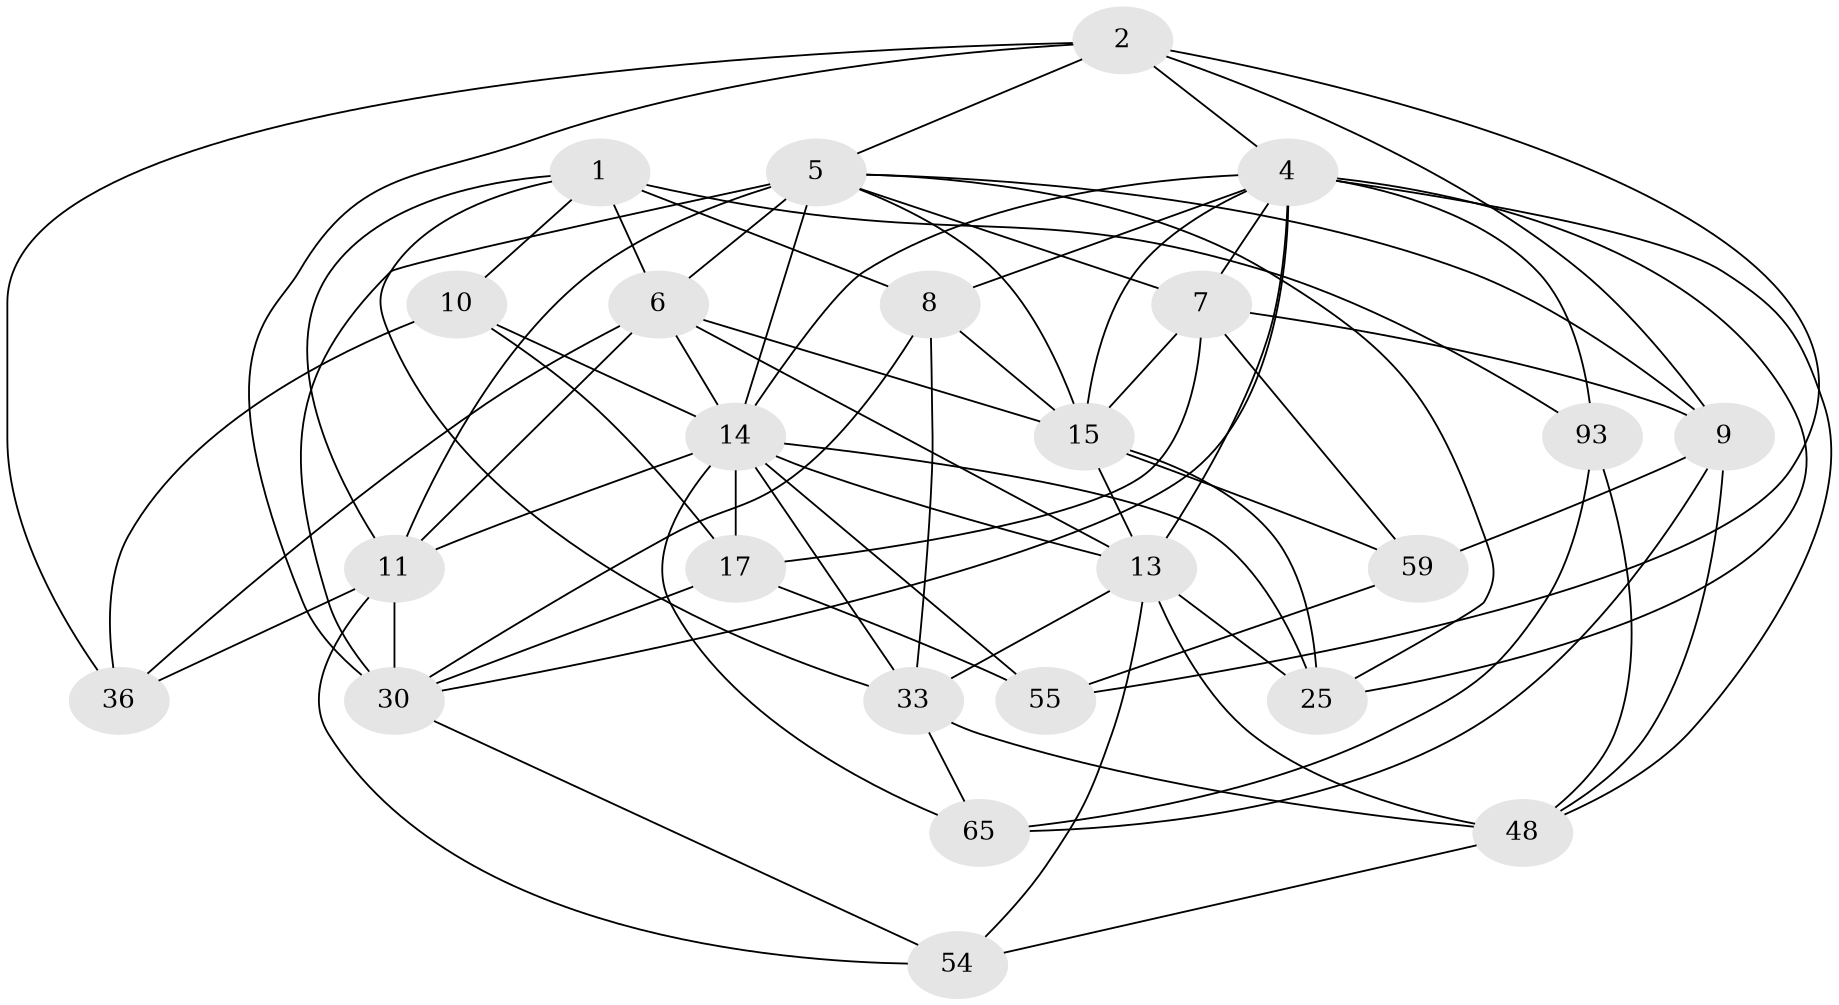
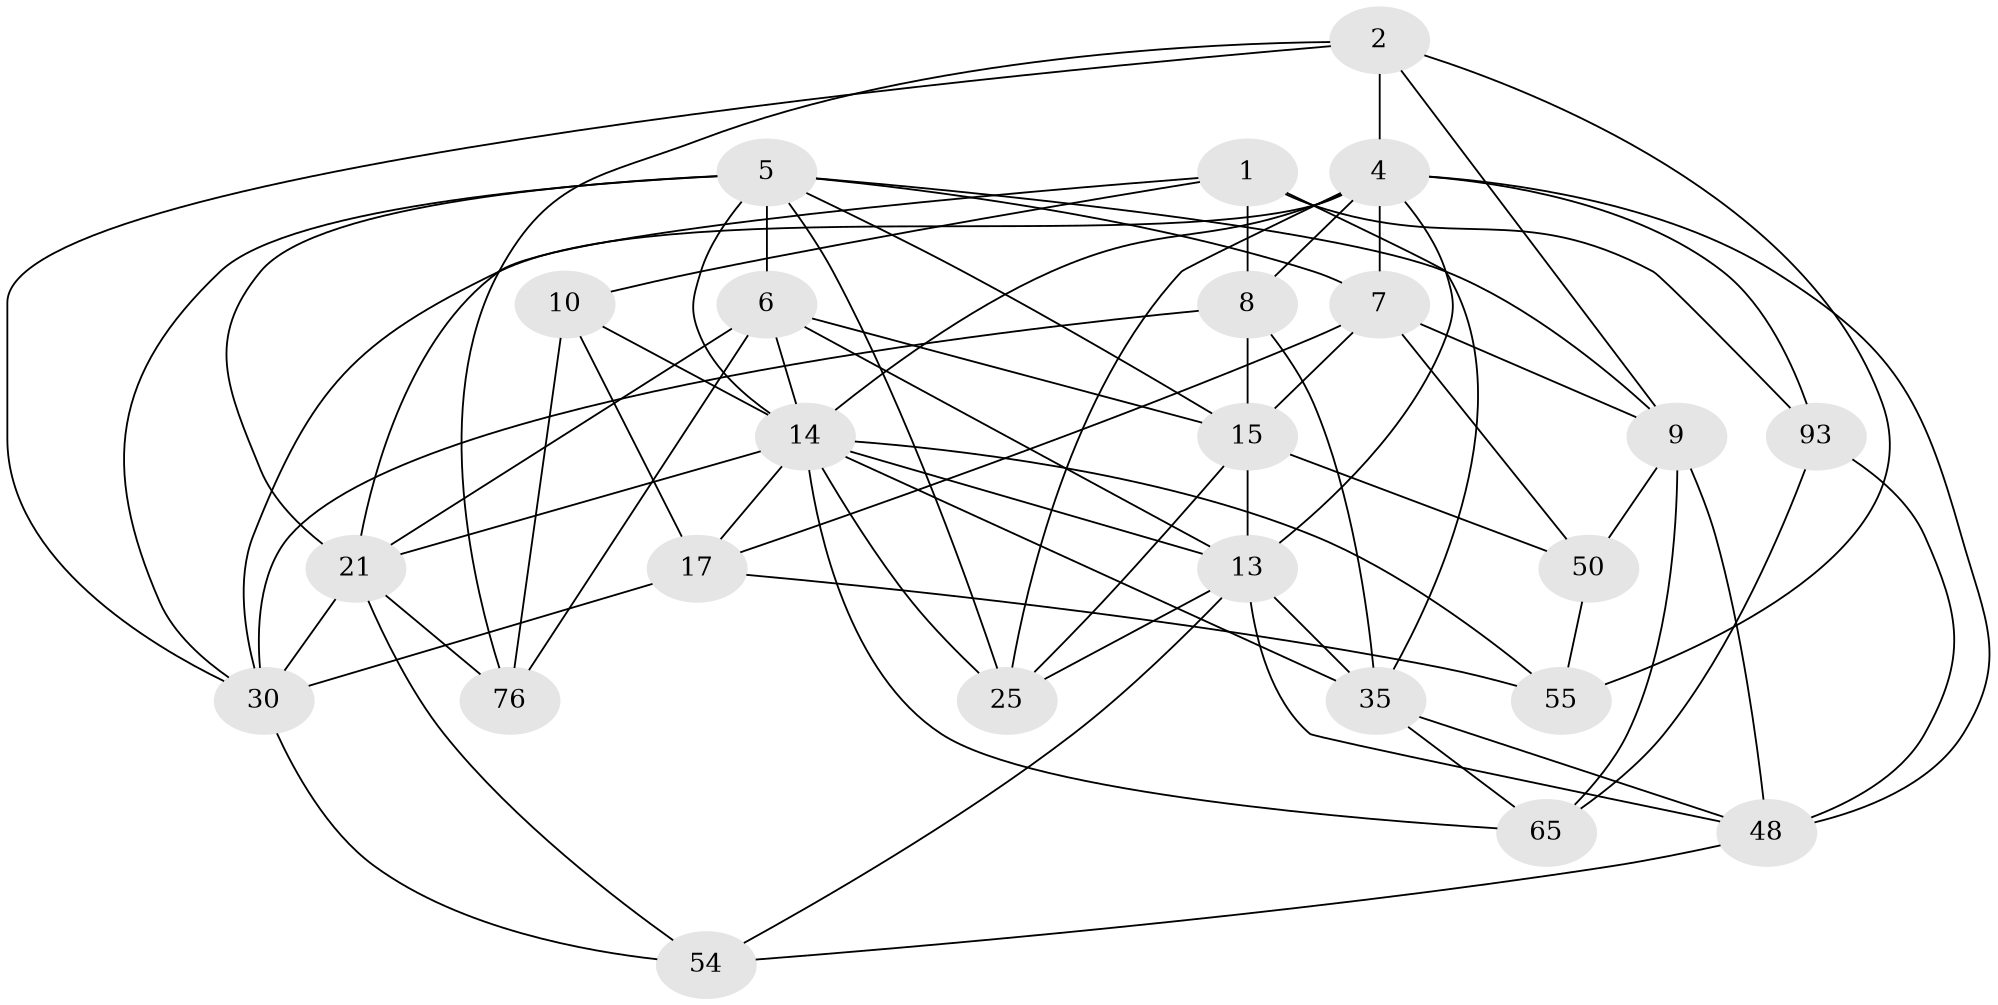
  graph {
    node [color=gray90 style=filled]
    1 [super="+3"]
    6 [super="+29+38"]
    8 [super="+26+18"]
    10 [super="+23"]
-   11 [super="+32+57+28"]
-   33 [super="+47"]
+   11 [super="+32+57+28" label=21]
+   33 [super="+47" label=35]
    n7 [label=93]
-   36
+   36 [label=76]
    14 [super="+19+39+46"]
    15 [super="+27+44+37"]
    n11 [label=13 super="+60+49"]
    30 [super="+35+31"]
    17 [super="+51"]
    54
    48 [super="+53"]
    n16 [label=65]
    2 [super="+25"]
    4 [super="+34+12+13"]
    5 [super="+24+40+42"]
    9 [super="+52"]
    55
    7 [super="+58"]
    n23 [label=25 super="+22"]
-   50 [label=59]
-   1 -- 6
+   50
    1 -- 8
    1 -- 10
    1 -- 11
    1 -- 33
    1 -- n7
    6 -- 11 [weight=2]
    6 -- 36
    6 -- 14
    6 -- 15
    6 -- n11
    8 -- 33
    8 -- 15 [weight=3]
    8 -- 30 [weight=2]
    10 -- 36
    10 -- 14 [weight=2]
    10 -- 17 [weight=2]
    11 -- 36
    11 -- 30 [weight=3]
    11 -- 54
    33 -- 48
    33 -- n16
    n7 -- 48
    n7 -- n16
    14 -- 11 [weight=2]
    14 -- 33
    14 -- n11
    14 -- 17
    14 -- n16
    14 -- 55
    14 -- n23 [weight=2]
    15 -- n11
    15 -- n23
    15 -- 50
    n11 -- 33
    n11 -- 54
    n11 -- 48
    n11 -- n23
    30 -- 54
    17 -- 30
    17 -- 55
    48 -- 54
    2 -- 36
    2 -- 30
    2 -- 4
-   2 -- 5
    2 -- 9
    2 -- 55
    4 -- 8
    4 -- n7
    4 -- 14
-   4 -- 15
    4 -- n11
    4 -- 30
    4 -- 48
    4 -- 7
    4 -- n23
    5 -- 6
    5 -- 11 [weight=2]
    5 -- 14
    5 -- 15
    5 -- 30
    5 -- 9
    5 -- 7
    5 -- n23
    9 -- 48
    9 -- n16
    9 -- 50
    7 -- 15
    7 -- 17
    7 -- 9
    7 -- 50
    50 -- 55
  }
